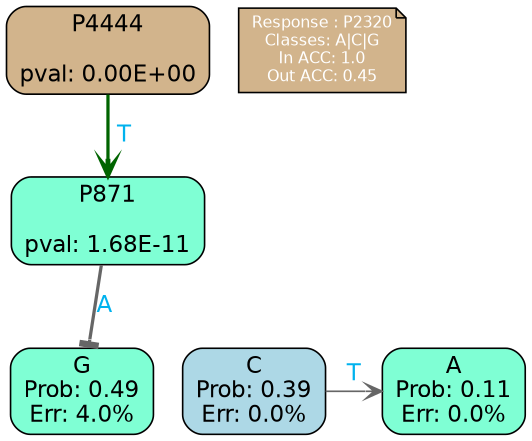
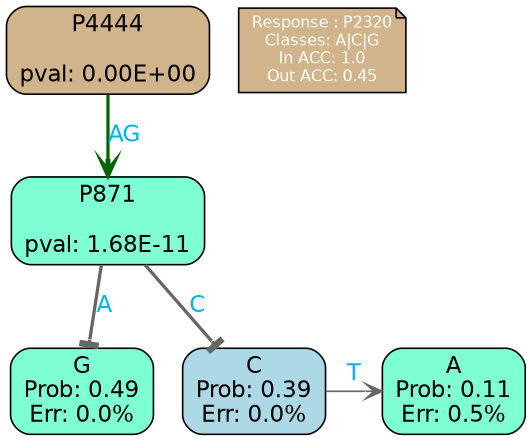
  digraph {
    ranksep=equally
    splines=polylines
    node [color=black fillcolor=aquamarine fontname=helvetica shape=box style="filled, rounded"]
    edge [arrowhead=vee color=gray40 fontcolor=deepskyblue2 fontname=helvetica style=bold]
-   n1 [label="G\nProb: 0.49\nErr: 4.0%"]
+   n1 [label="G\nProb: 0.49\nErr: 0.0%"]
    n2 [fillcolor=lightblue label="C\nProb: 0.39\nErr: 0.0%"]
-   n3 [label="A\nProb: 0.11\nErr: 0.0%"]
+   n3 [label="A\nProb: 0.11\nErr: 0.5%"]
    n4 [align=left fillcolor=tan fontcolor=white fontsize=10 label="Response : P2320\nClasses: A|C|G\nIn ACC: 1.0\nOut ACC: 0.45\n" shape=note style=filled]
    n5 [fillcolor=tan label="P4444\n\npval: 0.00E+00"]
    n6 [label="P871\n\npval: 1.68E-11"]
    subgraph sub_1 {
      rank=same
      n1
      n2
      n3
    }
    subgraph sub_2 {
      rank=same
      n4
      n5
    }
    n2 -> n3 [label=T style=solid]
-   n5 -> n6 [color=darkgreen label=T]
+   n5 -> n6 [color=darkgreen label=AG]
    n6 -> n1 [arrowhead=tee label=A]
+   n6 -> n2 [arrowhead=tee label=C]
  }
